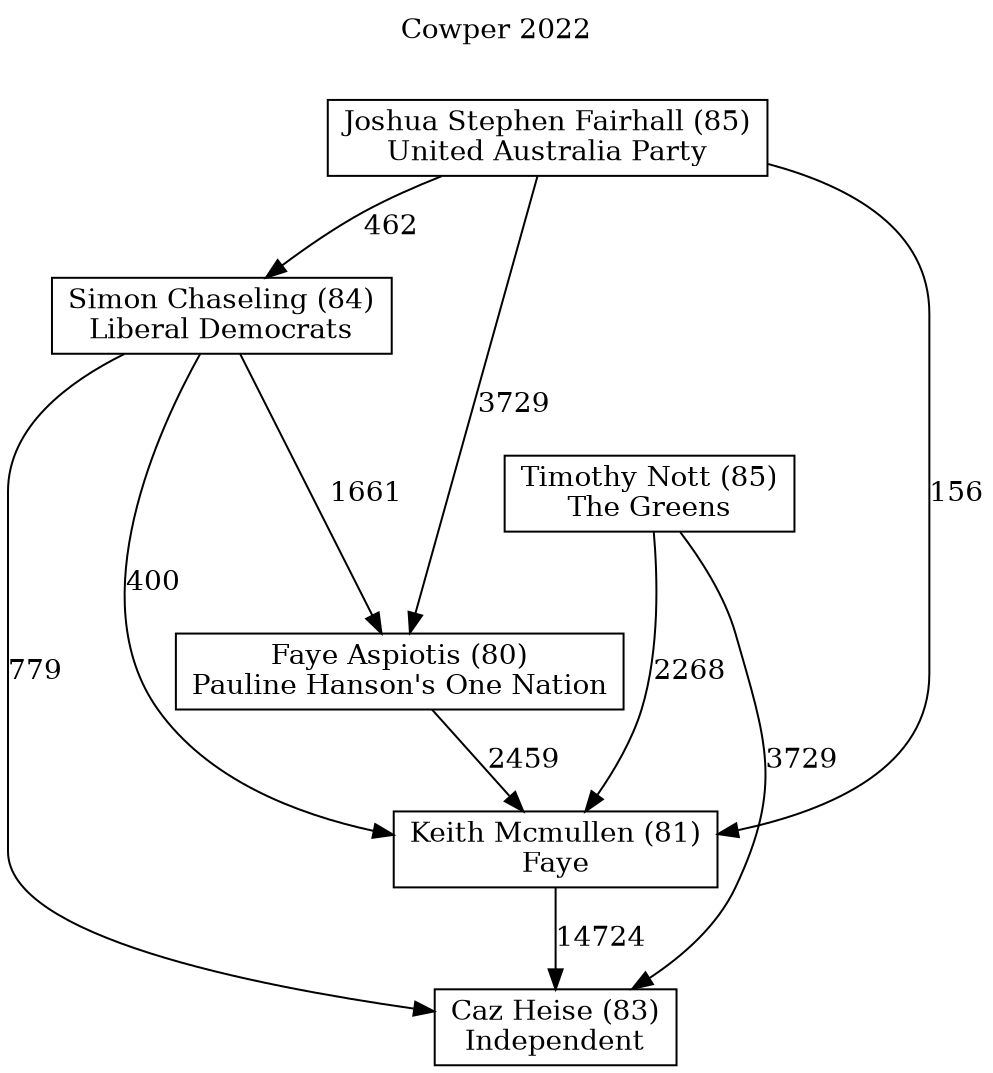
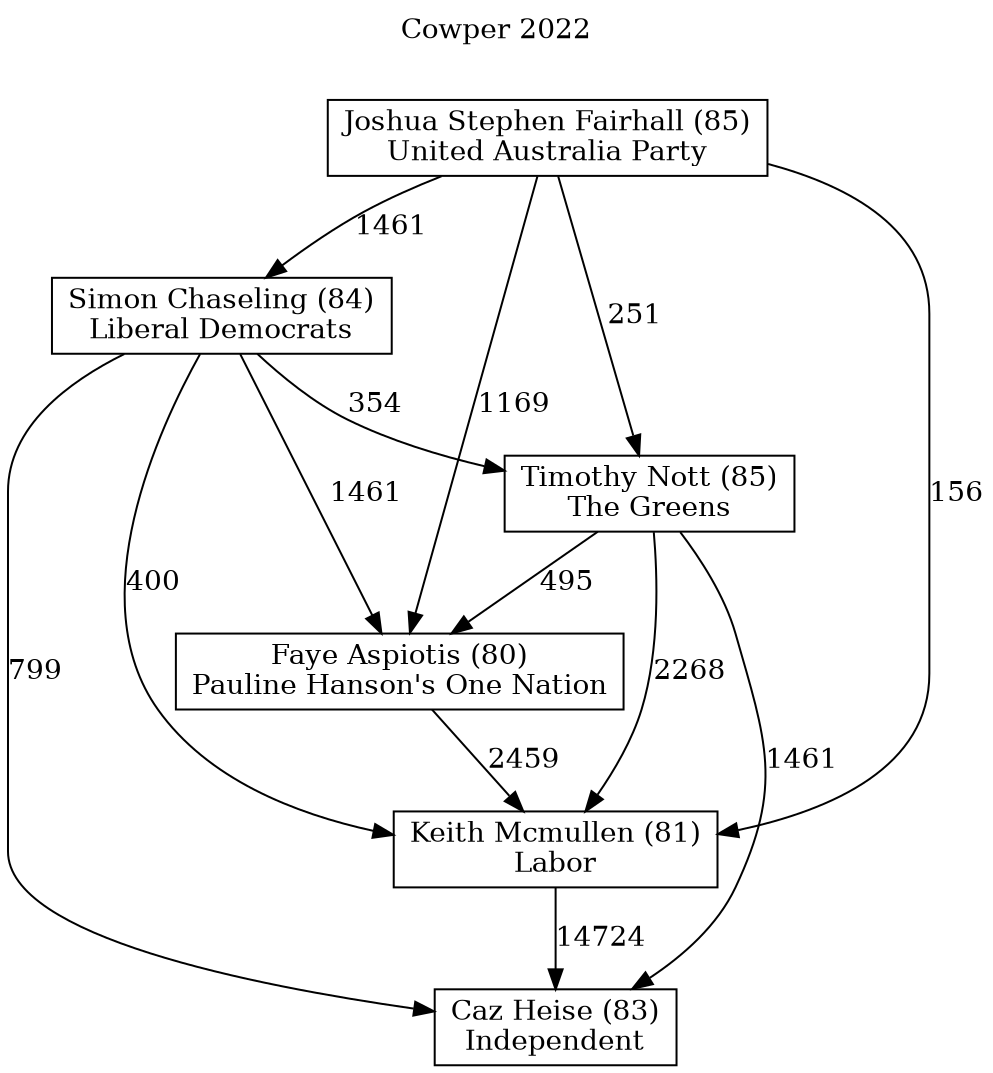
  digraph {
    label="Cowper 2022"
    labelloc=t
    mclimit=10
    node [shape=box]
    n1 [label="Timothy Nott (85)\nThe Greens"]
    n2 [label="Faye Aspiotis (80)\nPauline Hanson's One Nation"]
-   n3 [label="Keith Mcmullen (81)\nFaye"]
+   n3 [label="Keith Mcmullen (81)\nLabor"]
    n4 [label="Caz Heise (83)\nIndependent"]
    n5 [label="Simon Chaseling (84)\nLiberal Democrats"]
    n6 [label="Joshua Stephen Fairhall (85)\nUnited Australia Party"]
+   n1 -> n2 [label=495]
    n1 -> n3 [label=2268]
-   n1 -> n4 [label=3729]
+   n1 -> n4 [label=1461]
    n2 -> n3 [label=2459]
    n3 -> n4 [label=14724]
-   n5 -> n2 [label=1661]
+   n5 -> n1 [label=354]
+   n5 -> n2 [label=1461]
    n5 -> n3 [label=400]
-   n5 -> n4 [label=779]
-   n6 -> n2 [label=3729]
+   n5 -> n4 [label=799]
+   n6 -> n1 [label=251]
+   n6 -> n2 [label=1169]
    n6 -> n3 [label=156]
-   n6 -> n5 [label=462]
+   n6 -> n5 [label=1461]
  }
